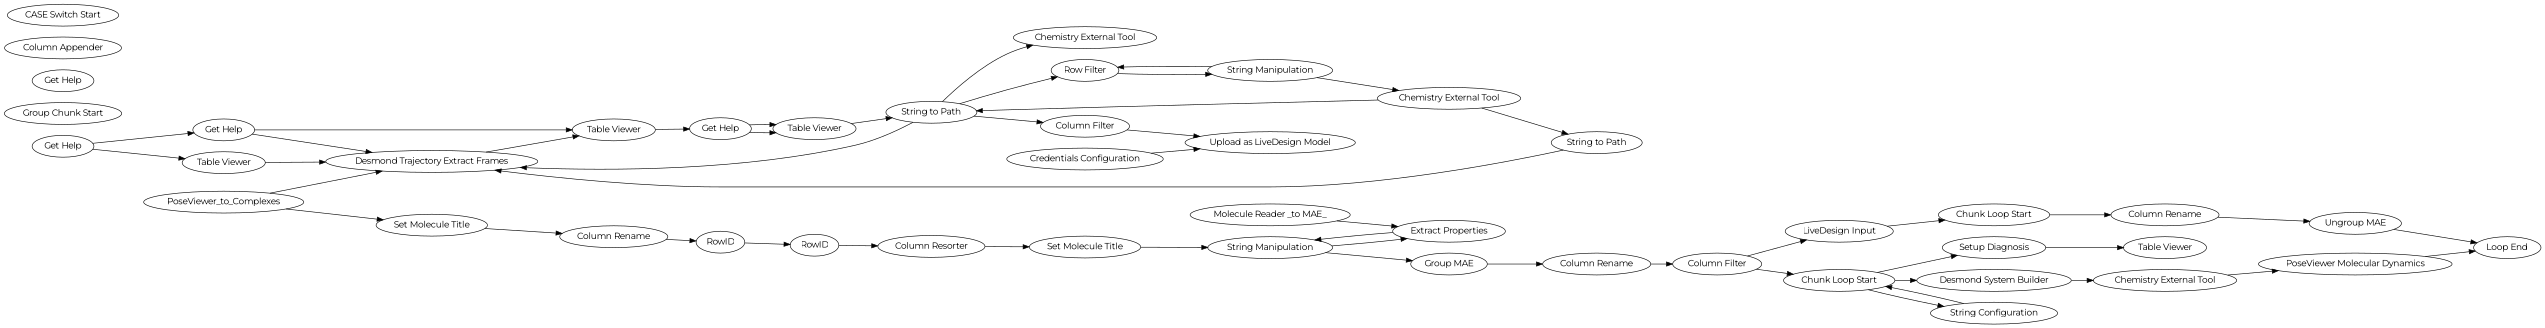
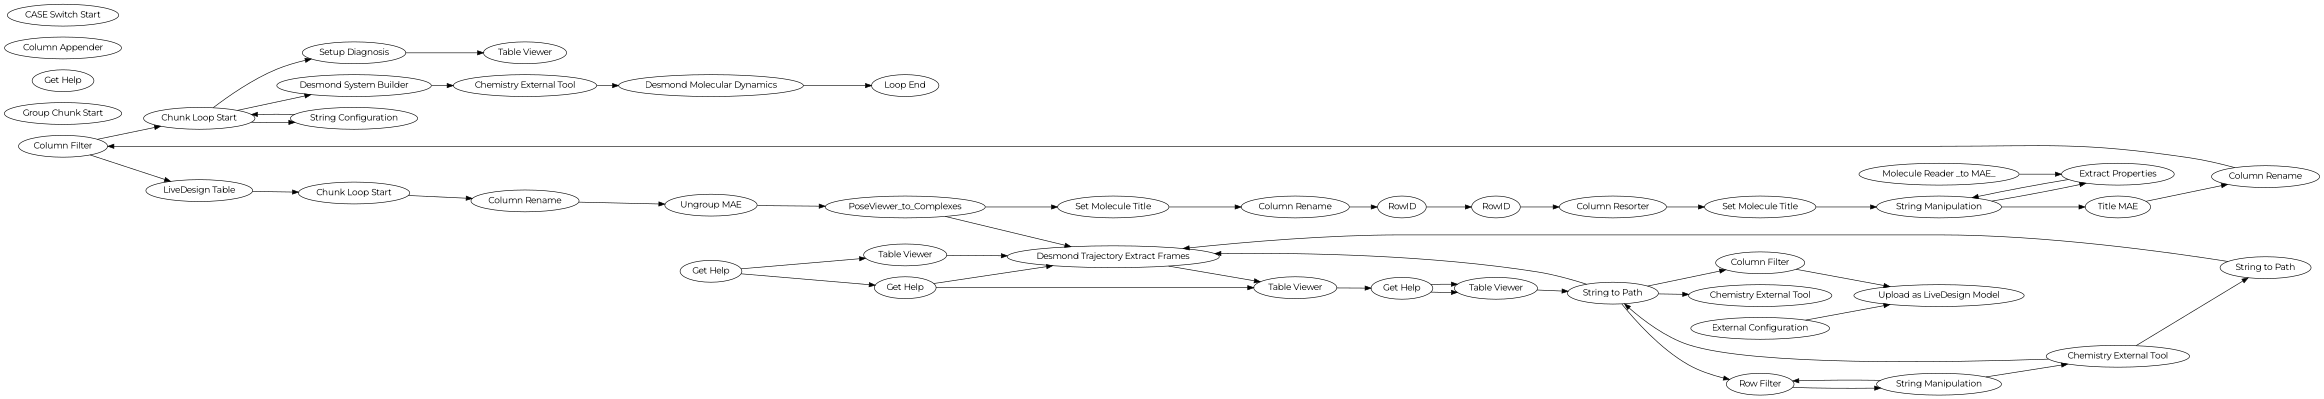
  digraph {
    fontname=Montserrat
    rankdir=LR
    node [fontname=Montserrat]
    edge [fontname=Montserrat]
    n1 [label="Desmond System Builder"]
    n2 [label="Chemistry External Tool"]
-   n3 [label="PoseViewer Molecular Dynamics"]
+   n3 [label="Desmond Molecular Dynamics"]
    n4 [label="Loop End"]
-   n5 [label="Credentials Configuration"]
+   n5 [label="External Configuration"]
    n6 [label="Upload as LiveDesign Model"]
    n7 [label="Molecule Reader _to MAE_"]
    n8 [label="Extract Properties"]
    n9 [label="String Manipulation"]
-   n10 [label="LiveDesign Input"]
+   n10 [label="LiveDesign Table"]
    n11 [label="Chunk Loop Start"]
    n12 [label="Column Rename"]
    n13 [label="Desmond Trajectory Extract Frames"]
    n14 [label="Table Viewer"]
    n15 [label="Column Filter"]
    n16 [label="Set Molecule Title"]
-   n17 [label="Group MAE"]
+   n17 [label="Title MAE"]
    n18 [label="Column Rename"]
    n19 [label=RowID]
    n20 [label=RowID]
    n21 [label="Column Resorter"]
    n22 [label="Set Molecule Title"]
    n23 [label="Ungroup MAE"]
    n24 [label=PoseViewer_to_Complexes]
    n25 [label="Column Rename"]
    n26 [label="Chunk Loop Start"]
    n27 [label="String Configuration"]
    n28 [label="Setup Diagnosis"]
    n29 [label="Table Viewer"]
    n30 [label="Group Chunk Start"]
    n31 [label="Column Filter"]
    n32 [label="Get Help"]
    n33 [label="Get Help"]
    n34 [label="Get Help"]
    n35 [label="Table Viewer"]
    n36 [label="Table Viewer"]
    n37 [label="String to Path"]
    n38 [label="Chemistry External Tool"]
    n39 [label="Row Filter"]
    n40 [label="String Manipulation"]
    n41 [label="String to Path"]
    n42 [label="Chemistry External Tool"]
    n43 [label="Get Help"]
    n44 [label="Column Appender"]
    n45 [label="CASE Switch Start"]
    n1 -> n2
    n2 -> n3
    n3 -> n4
    n5 -> n6
    n7 -> n8
    n8 -> n9
    n9 -> n8
    n9 -> n17
    n10 -> n11
    n11 -> n12
    n12 -> n23
    n13 -> n14
    n14 -> n33
    n15 -> n6
    n16 -> n9
    n17 -> n25
    n18 -> n19
    n19 -> n20
    n20 -> n21
    n21 -> n16
    n22 -> n18
-   n23 -> n4
+   n23 -> n24
    n24 -> n13
    n24 -> n22
    n25 -> n31
    n26 -> n1
    n26 -> n27
    n26 -> n28
    n27 -> n26
    n28 -> n29
    n31 -> n10
    n31 -> n26
    n32 -> n13
    n32 -> n14
    n33 -> n36
    n33 -> n36
    n34 -> n32
    n34 -> n35
    n35 -> n13
    n36 -> n37
    n37 -> n13
    n37 -> n15
    n37 -> n38
    n37 -> n39
    n39 -> n40
    n40 -> n39
    n40 -> n42
    n41 -> n13
    n42 -> n37
    n42 -> n41
  }
